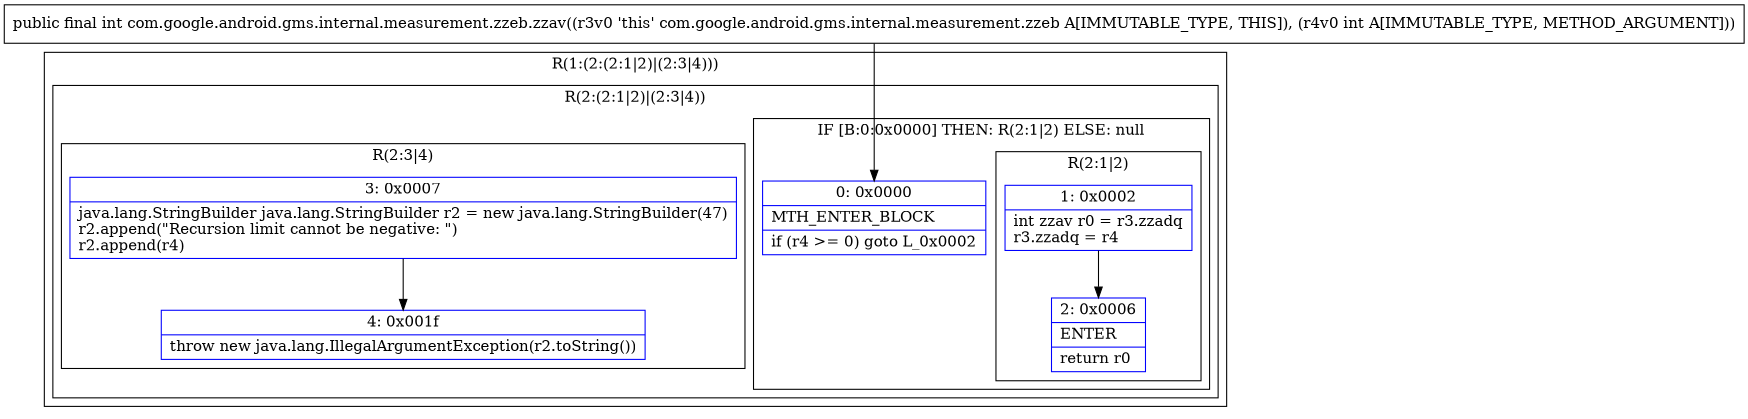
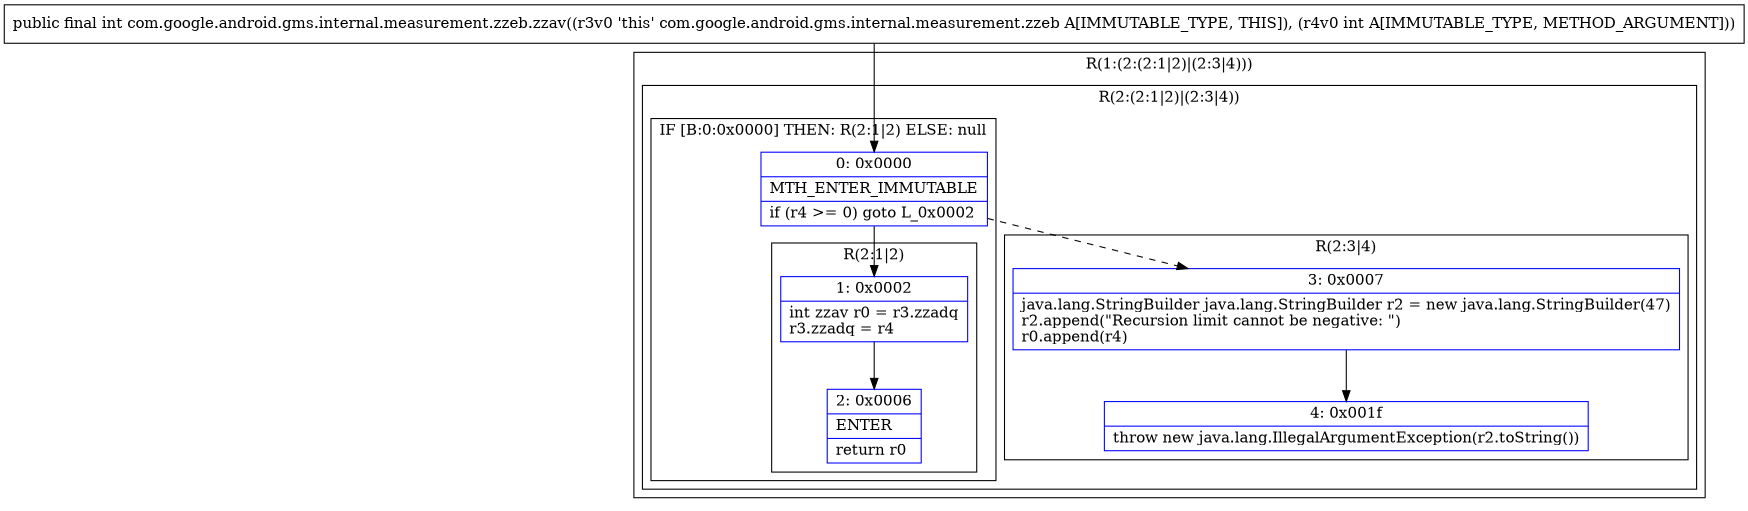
  digraph {
    node [color=blue shape=record]
    n1 [label="{1\:\ 0x0002|int zzav r0 = r3.zzadq\lr3.zzadq = r4\l}"]
    n2 [label="{2\:\ 0x0006|ENTER\l|return r0\l}"]
-   n3 [label="{0\:\ 0x0000|MTH_ENTER_BLOCK\l|if (r4 \>= 0) goto L_0x0002\l}"]
-   n4 [label="{3\:\ 0x0007|java.lang.StringBuilder java.lang.StringBuilder r2 = new java.lang.StringBuilder(47)\lr2.append(\"Recursion limit cannot be negative: \")\lr2.append(r4)\l}"]
+   n3 [label="{0\:\ 0x0000|MTH_ENTER_IMMUTABLE\l|if (r4 \>= 0) goto L_0x0002\l}"]
+   n4 [label="{3\:\ 0x0007|java.lang.StringBuilder java.lang.StringBuilder r2 = new java.lang.StringBuilder(47)\lr2.append(\"Recursion limit cannot be negative: \")\lr0.append(r4)\l}"]
    n5 [label="{4\:\ 0x001f|throw new java.lang.IllegalArgumentException(r2.toString())\l}"]
    n6 [label="{public final int com.google.android.gms.internal.measurement.zzeb.zzav((r3v0 'this' com.google.android.gms.internal.measurement.zzeb A[IMMUTABLE_TYPE, THIS]), (r4v0 int A[IMMUTABLE_TYPE, METHOD_ARGUMENT])) }" color=""]
    subgraph cluster_1 {
      label="R(1:(2:(2:1|2)|(2:3|4)))"
      subgraph cluster_2 {
        label="R(2:(2:1|2)|(2:3|4))"
        subgraph cluster_3 {
          label="IF [B:0:0x0000] THEN: R(2:1|2) ELSE: null"
          n3
          subgraph cluster_4 {
            label="R(2:1|2)"
            n1
            n2
          }
        }
        subgraph cluster_5 {
          label="R(2:3|4)"
          n4
          n5
        }
      }
    }
    n1 -> n2
+   n3 -> n1
+   n3 -> n4 [style=dashed]
    n4 -> n5
    n6 -> n3
  }
